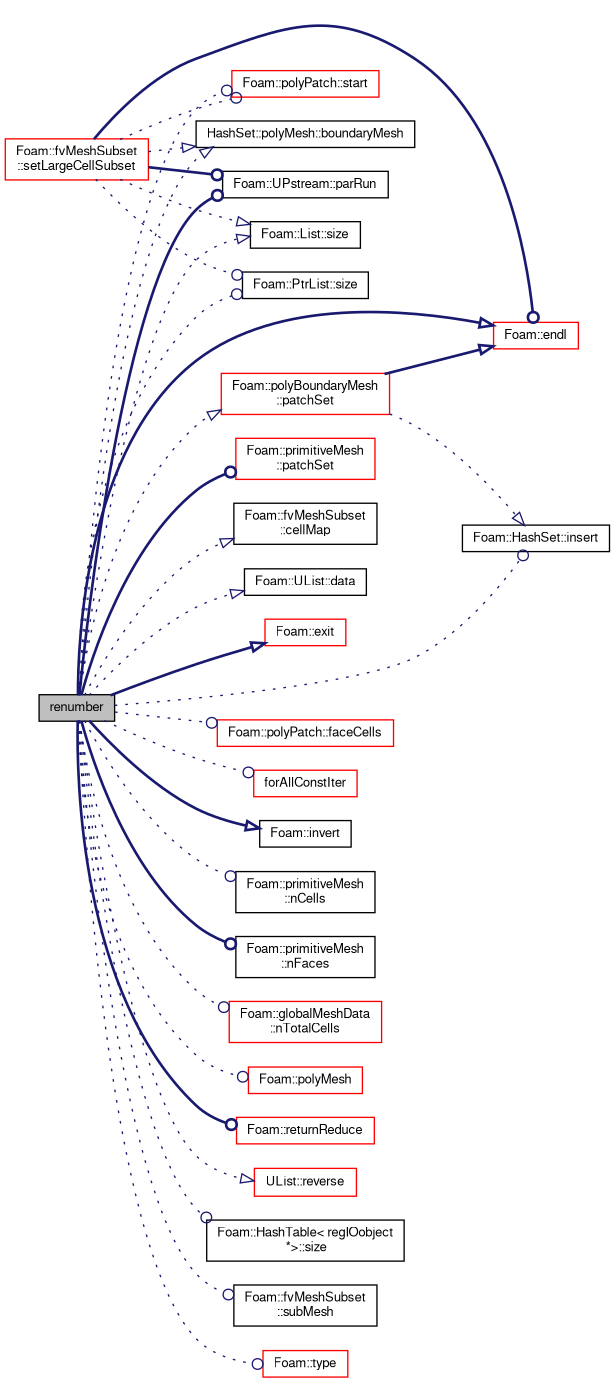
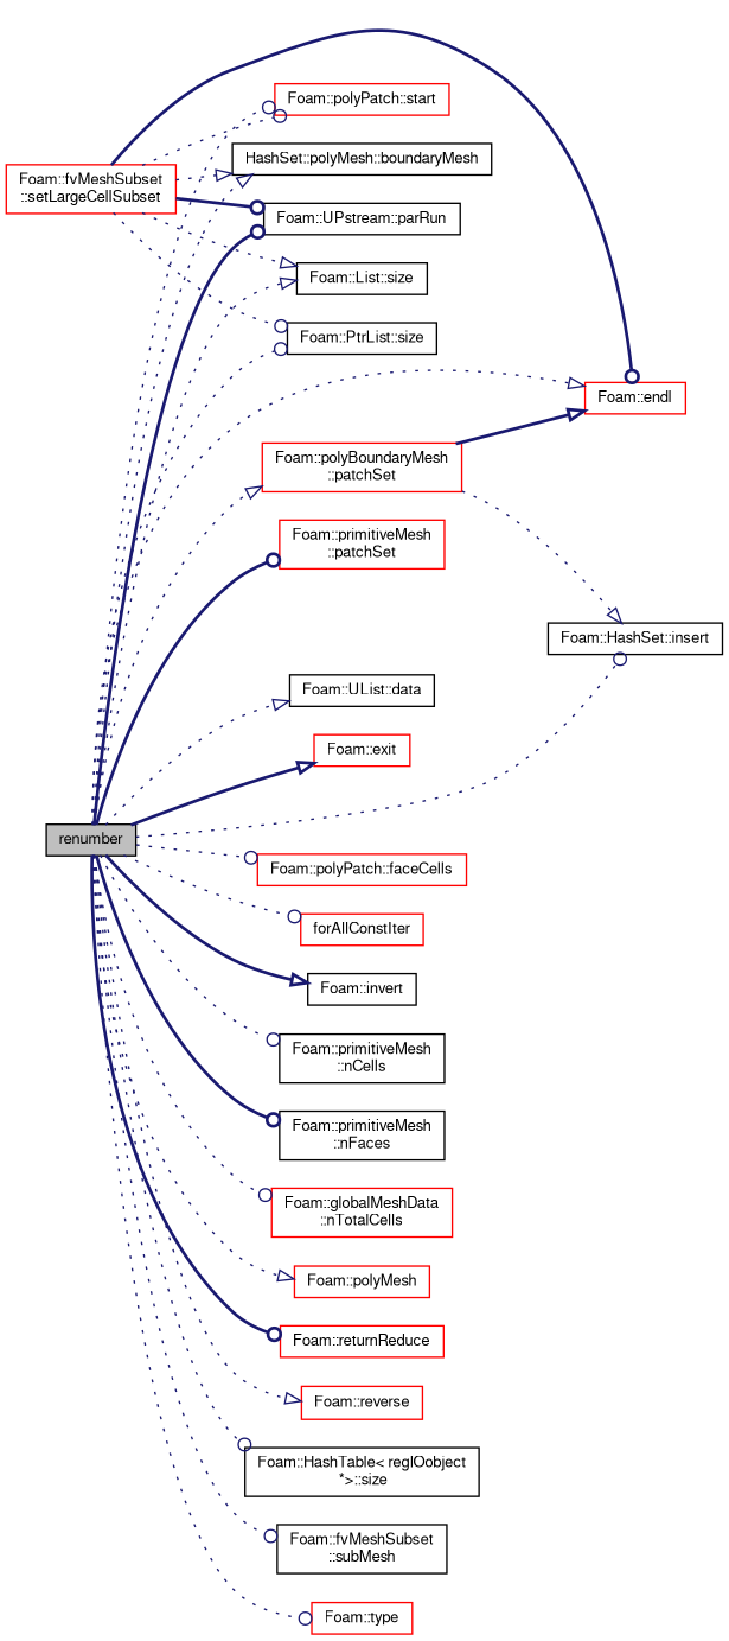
  digraph {
    rankdir=LR
    node [color=black fontname=FreeSans fontsize=10 shape=record]
    edge [arrowhead=odot color=midnightblue fontname=FreeSans fontsize=10 labelfontname=FreeSans labelfontsize=10 style=dotted]
    n1 [fillcolor=grey75 fontcolor=black height=0.2 label=renumber style=filled width=0.4]
    n2 [height=0.2 label="HashSet::polyMesh::boundaryMesh" width=0.4]
    n3 [color=red height=0.2 label="Foam::primitiveMesh\l::patchSet" width=0.4]
-   n4 [height=0.2 label="Foam::fvMeshSubset\l::cellMap" width=0.4]
    n5 [height=0.2 label="Foam::UList::data" width=0.4]
    n6 [color=red height=0.2 label="Foam::endl" width=0.4]
    n7 [color=red height=0.2 label="Foam::exit" width=0.4]
    n8 [color=red height=0.2 label="Foam::polyPatch::faceCells" width=0.4]
    n9 [color=red height=0.2 label=forAllConstIter width=0.4]
    n10 [height=0.2 label="Foam::HashSet::insert" width=0.4]
    n11 [height=0.2 label="Foam::invert" width=0.4]
    n12 [height=0.2 label="Foam::primitiveMesh\l::nCells" width=0.4]
    n13 [height=0.2 label="Foam::primitiveMesh\l::nFaces" width=0.4]
    n14 [color=red height=0.2 label="Foam::globalMeshData\l::nTotalCells" width=0.4]
    n15 [height=0.2 label="Foam::UPstream::parRun" width=0.4]
    n16 [color=red height=0.2 label="Foam::polyBoundaryMesh\l::patchSet" width=0.4]
    n17 [color=red height=0.2 label="Foam::polyMesh" width=0.4]
    n18 [color=red height=0.2 label="Foam::returnReduce" width=0.4]
-   n19 [color=red height=0.2 label="UList::reverse" width=0.4]
+   n19 [color=red height=0.2 label="Foam::reverse" width=0.4]
    n20 [height=0.2 label="Foam::List::size" width=0.4]
    n21 [height=0.2 label="Foam::PtrList::size" width=0.4]
    n22 [color=red height=0.2 label="Foam::polyPatch::start" width=0.4]
    n23 [height=0.2 label="Foam::HashTable\< regIOobject\l *\>::size" width=0.4]
    n24 [height=0.2 label="Foam::fvMeshSubset\l::subMesh" width=0.4]
    n25 [color=red height=0.2 label="Foam::type" width=0.4]
    n26 [color=red height=0.2 label="Foam::fvMeshSubset\l::setLargeCellSubset" width=0.4]
    n1 -> n2 [arrowhead=onormal]
    n1 -> n3 [style=bold]
-   n1 -> n4 [arrowhead=onormal]
    n1 -> n5 [arrowhead=onormal]
-   n1 -> n6 [arrowhead=onormal style=bold]
+   n1 -> n6 [arrowhead=onormal]
    n1 -> n7 [arrowhead=onormal style=bold]
    n1 -> n8
    n1 -> n9
    n1 -> n10
    n1 -> n11 [arrowhead=onormal style=bold]
    n1 -> n12
    n1 -> n13 [style=bold]
    n1 -> n14
    n1 -> n15 [style=bold]
    n1 -> n16 [arrowhead=onormal]
-   n1 -> n17
+   n1 -> n17 [arrowhead=onormal]
    n1 -> n18 [style=bold]
    n1 -> n19 [arrowhead=onormal]
    n1 -> n20 [arrowhead=onormal]
    n1 -> n21
    n1 -> n22
    n1 -> n23
    n1 -> n24
    n1 -> n25
    n16 -> n6 [arrowhead=onormal style=bold]
    n16 -> n10 [arrowhead=onormal]
    n26 -> n2 [arrowhead=onormal]
    n26 -> n6 [style=bold]
    n26 -> n15 [style=bold]
    n26 -> n20 [arrowhead=onormal]
    n26 -> n21
    n26 -> n22
  }
